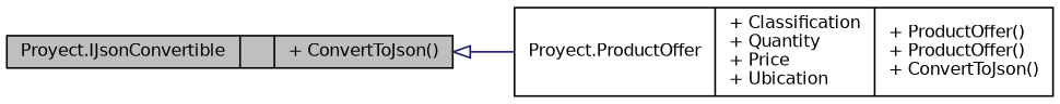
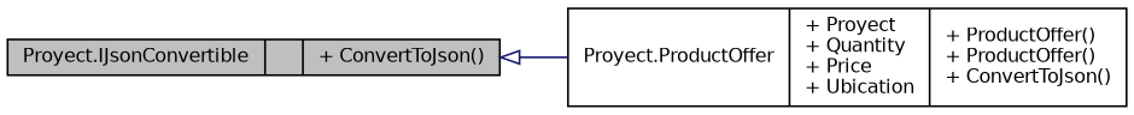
  digraph {
    rankdir=LR
    node [color=black fontname=Helvetica fontsize=10 shape=record style=filled]
    n1 [fillcolor=grey75 fontcolor=black height=0.2 label="{Proyect.IJsonConvertible\n||+ ConvertToJson()\l}" width=0.4]
-   n2 [fillcolor=white height=0.2 label="{Proyect.ProductOffer\n|+ Classification\l+ Quantity\l+ Price\l+ Ubication\l|+ ProductOffer()\l+ ProductOffer()\l+ ConvertToJson()\l}" width=0.4]
+   n2 [fillcolor=white height=0.2 label="{Proyect.ProductOffer\n|+ Proyect\l+ Quantity\l+ Price\l+ Ubication\l|+ ProductOffer()\l+ ProductOffer()\l+ ConvertToJson()\l}" width=0.4]
    n1 -> n2 [arrowtail=onormal color=midnightblue dir=back fontname=Helvetica fontsize=10 labelfontname=Helvetica labelfontsize=10 style=solid]
  }
